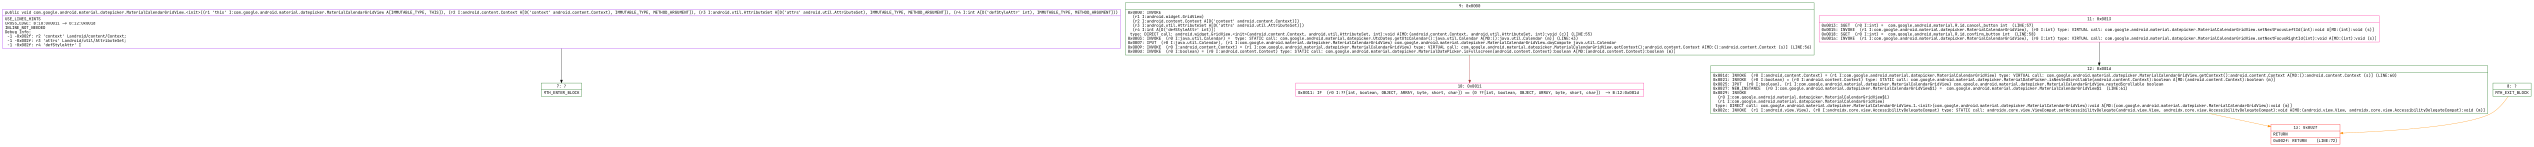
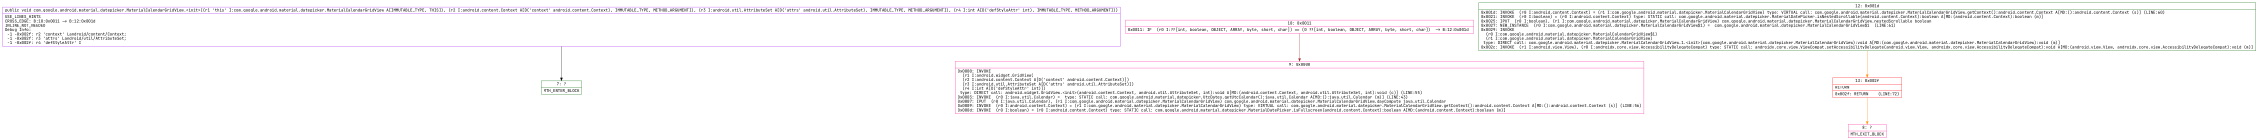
  digraph {
    fontname="JetBrains Mono"
    node [color=deeppink fontname="JetBrains Mono" shape=record]
    edge [color=black fontname="JetBrains Mono"]
    n1 [color=darkgreen label="{7\:\ ?|MTH_ENTER_BLOCK\l}"]
-   n2 [color=darkgreen label="{9\:\ 0x0000|0x0000: INVOKE  \l  (r1 I:android.widget.GridView)\l  (r2 I:android.content.Context A[D('context' android.content.Context)])\l  (r3 I:android.util.AttributeSet A[D('attrs' android.util.AttributeSet)])\l  (r4 I:int A[D('defStyleAttr' int)])\l type: DIRECT call: android.widget.GridView.\<init\>(android.content.Context, android.util.AttributeSet, int):void A[MD:(android.content.Context, android.util.AttributeSet, int):void (c)] (LINE:55)\l0x0003: INVOKE  (r0 I:java.util.Calendar) =  type: STATIC call: com.google.android.material.datepicker.UtcDates.getUtcCalendar():java.util.Calendar A[MD:():java.util.Calendar (m)] (LINE:43)\l0x0007: IPUT  (r0 I:java.util.Calendar), (r1 I:com.google.android.material.datepicker.MaterialCalendarGridView) com.google.android.material.datepicker.MaterialCalendarGridView.dayCompute java.util.Calendar \l0x0009: INVOKE  (r0 I:android.content.Context) = (r1 I:com.google.android.material.datepicker.MaterialCalendarGridView) type: VIRTUAL call: com.google.android.material.datepicker.MaterialCalendarGridView.getContext():android.content.Context A[MD:():android.content.Context (s)] (LINE:56)\l0x000d: INVOKE  (r0 I:boolean) = (r0 I:android.content.Context) type: STATIC call: com.google.android.material.datepicker.MaterialDatePicker.isFullscreen(android.content.Context):boolean A[MD:(android.content.Context):boolean (m)]\l}"]
+   n2 [label="{9\:\ 0x0000|0x0000: INVOKE  \l  (r1 I:android.widget.GridView)\l  (r2 I:android.content.Context A[D('context' android.content.Context)])\l  (r3 I:android.util.AttributeSet A[D('attrs' android.util.AttributeSet)])\l  (r4 I:int A[D('defStyleAttr' int)])\l type: DIRECT call: android.widget.GridView.\<init\>(android.content.Context, android.util.AttributeSet, int):void A[MD:(android.content.Context, android.util.AttributeSet, int):void (c)] (LINE:55)\l0x0003: INVOKE  (r0 I:java.util.Calendar) =  type: STATIC call: com.google.android.material.datepicker.UtcDates.getUtcCalendar():java.util.Calendar A[MD:():java.util.Calendar (m)] (LINE:43)\l0x0007: IPUT  (r0 I:java.util.Calendar), (r1 I:com.google.android.material.datepicker.MaterialCalendarGridView) com.google.android.material.datepicker.MaterialCalendarGridView.dayCompute java.util.Calendar \l0x0009: INVOKE  (r0 I:android.content.Context) = (r1 I:com.google.android.material.datepicker.MaterialCalendarGridView) type: VIRTUAL call: com.google.android.material.datepicker.MaterialCalendarGridView.getContext():android.content.Context A[MD:():android.content.Context (s)] (LINE:56)\l0x000d: INVOKE  (r0 I:boolean) = (r0 I:android.content.Context) type: STATIC call: com.google.android.material.datepicker.MaterialDatePicker.isFullscreen(android.content.Context):boolean A[MD:(android.content.Context):boolean (m)]\l}"]
    n3 [label="{10\:\ 0x0011|0x0011: IF  (r0 I:??[int, boolean, OBJECT, ARRAY, byte, short, char]) == (0 ??[int, boolean, OBJECT, ARRAY, byte, short, char])  \-\> B:12:0x001d \l}"]
-   n4 [label="{11\:\ 0x0013|0x0013: SGET  (r0 I:int) =  com.google.android.material.R.id.cancel_button int  (LINE:57)\l0x0015: INVOKE  (r1 I:com.google.android.material.datepicker.MaterialCalendarGridView), (r0 I:int) type: VIRTUAL call: com.google.android.material.datepicker.MaterialCalendarGridView.setNextFocusLeftId(int):void A[MD:(int):void (s)]\l0x0018: SGET  (r0 I:int) =  com.google.android.material.R.id.confirm_button int  (LINE:58)\l0x001a: INVOKE  (r1 I:com.google.android.material.datepicker.MaterialCalendarGridView), (r0 I:int) type: VIRTUAL call: com.google.android.material.datepicker.MaterialCalendarGridView.setNextFocusRightId(int):void A[MD:(int):void (s)]\l}"]
    n5 [color=darkgreen label="{12\:\ 0x001d|0x001d: INVOKE  (r0 I:android.content.Context) = (r1 I:com.google.android.material.datepicker.MaterialCalendarGridView) type: VIRTUAL call: com.google.android.material.datepicker.MaterialCalendarGridView.getContext():android.content.Context A[MD:():android.content.Context (s)] (LINE:60)\l0x0021: INVOKE  (r0 I:boolean) = (r0 I:android.content.Context) type: STATIC call: com.google.android.material.datepicker.MaterialDatePicker.isNestedScrollable(android.content.Context):boolean A[MD:(android.content.Context):boolean (m)]\l0x0025: IPUT  (r0 I:boolean), (r1 I:com.google.android.material.datepicker.MaterialCalendarGridView) com.google.android.material.datepicker.MaterialCalendarGridView.nestedScrollable boolean \l0x0027: NEW_INSTANCE  (r0 I:com.google.android.material.datepicker.MaterialCalendarGridView$1) =  com.google.android.material.datepicker.MaterialCalendarGridView$1  (LINE:61)\l0x0029: INVOKE  \l  (r0 I:com.google.android.material.datepicker.MaterialCalendarGridView$1)\l  (r1 I:com.google.android.material.datepicker.MaterialCalendarGridView)\l type: DIRECT call: com.google.android.material.datepicker.MaterialCalendarGridView.1.\<init\>(com.google.android.material.datepicker.MaterialCalendarGridView):void A[MD:(com.google.android.material.datepicker.MaterialCalendarGridView):void (m)]\l0x002c: INVOKE  (r1 I:android.view.View), (r0 I:androidx.core.view.AccessibilityDelegateCompat) type: STATIC call: androidx.core.view.ViewCompat.setAccessibilityDelegate(android.view.View, androidx.core.view.AccessibilityDelegateCompat):void A[MD:(android.view.View, androidx.core.view.AccessibilityDelegateCompat):void (m)]\l}"]
    n6 [color=red label="{13\:\ 0x002f|RETURN\l|0x002f: RETURN    (LINE:72)\l}"]
-   n7 [color=darkgreen label="{8\:\ ?|MTH_EXIT_BLOCK\l}"]
+   n7 [label="{8\:\ ?|MTH_EXIT_BLOCK\l}"]
    n8 [color=purple label="{public void com.google.android.material.datepicker.MaterialCalendarGridView.\<init\>((r1 'this' I:com.google.android.material.datepicker.MaterialCalendarGridView A[IMMUTABLE_TYPE, THIS]), (r2 I:android.content.Context A[D('context' android.content.Context), IMMUTABLE_TYPE, METHOD_ARGUMENT]), (r3 I:android.util.AttributeSet A[D('attrs' android.util.AttributeSet), IMMUTABLE_TYPE, METHOD_ARGUMENT]), (r4 I:int A[D('defStyleAttr' int), IMMUTABLE_TYPE, METHOD_ARGUMENT]))  | USE_LINES_HINTS\lCROSS_EDGE: B:10:0x0011 \-\> B:12:0x001d\lINLINE_NOT_NEEDED\lDebug Info:\l  \-1 \-0x002f: r2 'context' Landroid\/content\/Context;\l  \-1 \-0x002f: r3 'attrs' Landroid\/util\/AttributeSet;\l  \-1 \-0x002f: r4 'defStyleAttr' I\l}"]
-   n2 -> n3 [color=brown]
-   n4 -> n5
+   n3 -> n2 [color=brown]
    n5 -> n6 [color=darkorange]
-   n7 -> n6 [color=darkorange]
+   n6 -> n7 [color=darkorange]
    n8 -> n1
  }
